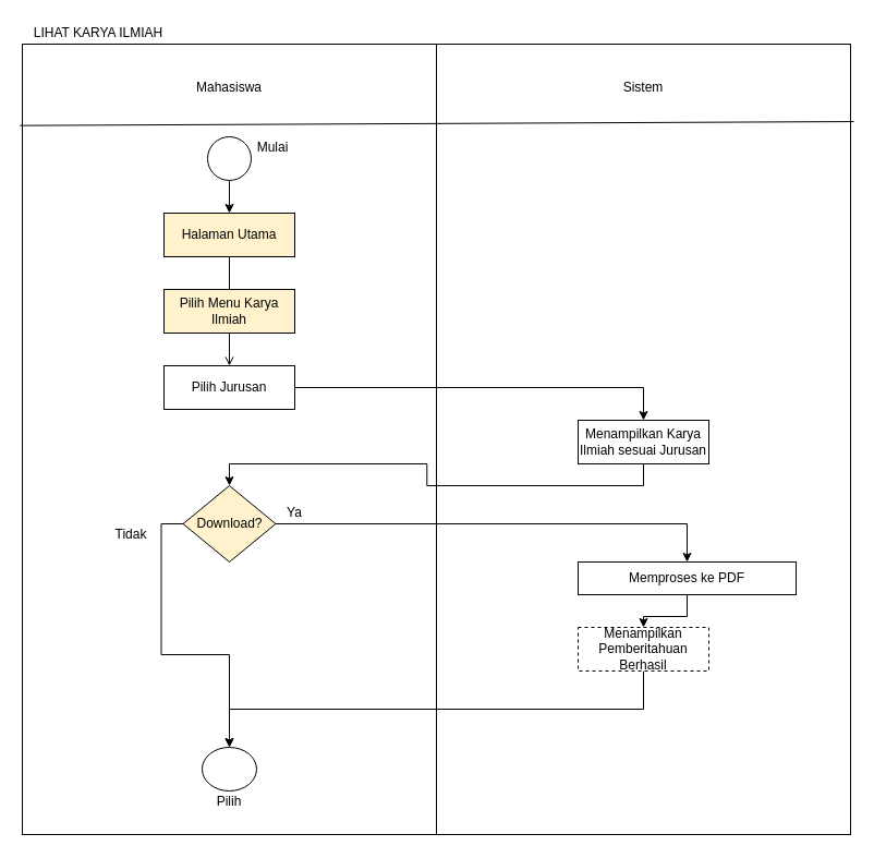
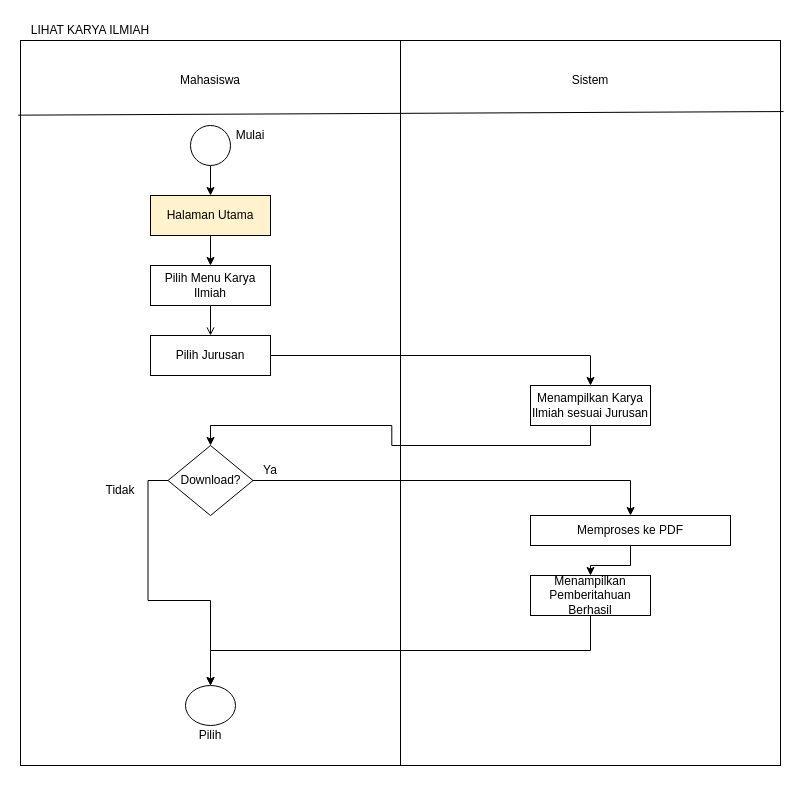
  <mxCell id="0" />
  <mxCell id="1" parent="0" />
  <mxCell id="2" value="" style="rounded=0;whiteSpace=wrap;html=1;" vertex="1" parent="1"><mxGeometry x="20" y="40" width="760" height="725" as="geometry" /></mxCell>
  <mxCell id="3" value="" style="endArrow=none;html=1;exitX=-0.003;exitY=0.103;exitDx=0;exitDy=0;exitPerimeter=0;entryX=1.004;entryY=0.098;entryDx=0;entryDy=0;entryPerimeter=0;" edge="1" parent="1" source="2" target="2"><mxGeometry width="50" height="50" relative="1" as="geometry"><mxPoint x="390" y="145" as="sourcePoint" /><mxPoint x="440" y="95" as="targetPoint" /></mxGeometry></mxCell>
  <mxCell id="4" value="" style="endArrow=none;html=1;entryX=0.5;entryY=0;entryDx=0;entryDy=0;exitX=0.5;exitY=1;exitDx=0;exitDy=0;" edge="1" parent="1" source="2" target="2"><mxGeometry width="50" height="50" relative="1" as="geometry"><mxPoint x="370" y="195" as="sourcePoint" /><mxPoint x="420" y="145" as="targetPoint" /></mxGeometry></mxCell>
  <mxCell id="5" value="Mahasiswa" style="text;html=1;strokeColor=none;fillColor=none;align=center;verticalAlign=middle;whiteSpace=wrap;rounded=0;" vertex="1" parent="1"><mxGeometry x="20" y="45" width="380" height="70" as="geometry" /></mxCell>
  <mxCell id="6" value="Sistem" style="text;html=1;strokeColor=none;fillColor=none;align=center;verticalAlign=middle;whiteSpace=wrap;rounded=0;" vertex="1" parent="1"><mxGeometry x="400" y="45" width="380" height="70" as="geometry" /></mxCell>
  <mxCell id="7" style="edgeStyle=orthogonalEdgeStyle;rounded=0;orthogonalLoop=1;jettySize=auto;html=1;exitX=0.5;exitY=1;exitDx=0;exitDy=0;entryX=0.5;entryY=0;entryDx=0;entryDy=0;" edge="1" parent="1" source="8" target="11"><mxGeometry relative="1" as="geometry" /></mxCell>
  <mxCell id="8" value="" style="ellipse;whiteSpace=wrap;html=1;aspect=fixed;" vertex="1" parent="1"><mxGeometry x="190" y="125" width="40" height="40" as="geometry" /></mxCell>
  <mxCell id="9" value="Mulai" style="text;html=1;strokeColor=none;fillColor=none;align=center;verticalAlign=middle;whiteSpace=wrap;rounded=0;" vertex="1" parent="1"><mxGeometry x="230" y="125" width="40" height="20" as="geometry" /></mxCell>
- <mxCell id="10" style="edgeStyle=orthogonalEdgeStyle;rounded=0;orthogonalLoop=1;jettySize=auto;html=1;exitX=0.5;exitY=1;exitDx=0;exitDy=0;entryX=0.5;entryY=0;entryDx=0;entryDy=0;endArrow=none;" edge="1" parent="1" source="11" target="13"><mxGeometry relative="1" as="geometry" /></mxCell>
+ <mxCell id="10" style="edgeStyle=orthogonalEdgeStyle;rounded=0;orthogonalLoop=1;jettySize=auto;html=1;exitX=0.5;exitY=1;exitDx=0;exitDy=0;entryX=0.5;entryY=0;entryDx=0;entryDy=0;" edge="1" parent="1" source="11" target="13"><mxGeometry relative="1" as="geometry" /></mxCell>
  <mxCell id="11" value="Halaman Utama" style="rounded=0;whiteSpace=wrap;html=1;fillColor=#fff2cc;" vertex="1" parent="1"><mxGeometry x="150" y="195" width="120" height="40" as="geometry" /></mxCell>
  <mxCell id="12" style="edgeStyle=orthogonalEdgeStyle;rounded=0;orthogonalLoop=1;jettySize=auto;html=1;exitX=0.5;exitY=1;exitDx=0;exitDy=0;entryX=0.5;entryY=0;entryDx=0;entryDy=0;endArrow=open;" edge="1" parent="1" source="13" target="15"><mxGeometry relative="1" as="geometry" /></mxCell>
- <mxCell id="13" value="Pilih Menu Karya Ilmiah" style="rounded=0;whiteSpace=wrap;html=1;fillColor=#fff2cc;" vertex="1" parent="1"><mxGeometry x="150" y="265" width="120" height="40" as="geometry" /></mxCell>
+ <mxCell id="13" value="Pilih Menu Karya Ilmiah" style="rounded=0;whiteSpace=wrap;html=1;" vertex="1" parent="1"><mxGeometry x="150" y="265" width="120" height="40" as="geometry" /></mxCell>
  <mxCell id="14" style="edgeStyle=orthogonalEdgeStyle;rounded=0;orthogonalLoop=1;jettySize=auto;html=1;exitX=1;exitY=0.5;exitDx=0;exitDy=0;entryX=0.5;entryY=0;entryDx=0;entryDy=0;" edge="1" parent="1" source="15" target="17"><mxGeometry relative="1" as="geometry" /></mxCell>
  <mxCell id="15" value="Pilih Jurusan" style="rounded=0;whiteSpace=wrap;html=1;" vertex="1" parent="1"><mxGeometry x="150" y="335" width="120" height="40" as="geometry" /></mxCell>
  <mxCell id="16" style="edgeStyle=orthogonalEdgeStyle;rounded=0;orthogonalLoop=1;jettySize=auto;html=1;exitX=0.5;exitY=1;exitDx=0;exitDy=0;entryX=0.5;entryY=0;entryDx=0;entryDy=0;" edge="1" parent="1" source="17" target="20"><mxGeometry relative="1" as="geometry" /></mxCell>
  <mxCell id="17" value="Menampilkan Karya Ilmiah sesuai Jurusan" style="rounded=0;whiteSpace=wrap;html=1;" vertex="1" parent="1"><mxGeometry x="530" y="385" width="120" height="40" as="geometry" /></mxCell>
  <mxCell id="18" style="edgeStyle=orthogonalEdgeStyle;rounded=0;orthogonalLoop=1;jettySize=auto;html=1;exitX=1;exitY=0.5;exitDx=0;exitDy=0;entryX=0.5;entryY=0;entryDx=0;entryDy=0;" edge="1" parent="1" source="20" target="22"><mxGeometry relative="1" as="geometry" /></mxCell>
  <mxCell id="19" style="edgeStyle=orthogonalEdgeStyle;rounded=0;orthogonalLoop=1;jettySize=auto;html=1;exitX=0;exitY=0.5;exitDx=0;exitDy=0;entryX=0.5;entryY=0;entryDx=0;entryDy=0;" edge="1" parent="1" source="20" target="26"><mxGeometry relative="1" as="geometry" /></mxCell>
- <mxCell id="20" value="Download?" style="rhombus;whiteSpace=wrap;html=1;fillColor=#fff2cc;" vertex="1" parent="1"><mxGeometry x="167.5" y="445" width="85" height="70" as="geometry" /></mxCell>
+ <mxCell id="20" value="Download?" style="rhombus;whiteSpace=wrap;html=1;" vertex="1" parent="1"><mxGeometry x="167.5" y="445" width="85" height="70" as="geometry" /></mxCell>
  <mxCell id="21" style="edgeStyle=orthogonalEdgeStyle;rounded=0;orthogonalLoop=1;jettySize=auto;html=1;exitX=0.5;exitY=1;exitDx=0;exitDy=0;entryX=0.5;entryY=0;entryDx=0;entryDy=0;" edge="1" parent="1" source="22" target="25"><mxGeometry relative="1" as="geometry" /></mxCell>
  <mxCell id="22" value="Memproses ke PDF" style="rounded=0;whiteSpace=wrap;html=1;" vertex="1" parent="1"><mxGeometry x="530" y="515" width="200" height="30" as="geometry" /></mxCell>
  <mxCell id="23" value="Ya" style="text;html=1;strokeColor=none;fillColor=none;align=center;verticalAlign=middle;whiteSpace=wrap;rounded=0;" vertex="1" parent="1"><mxGeometry x="250" y="460" width="40" height="20" as="geometry" /></mxCell>
  <mxCell id="24" style="edgeStyle=orthogonalEdgeStyle;rounded=0;orthogonalLoop=1;jettySize=auto;html=1;exitX=0.5;exitY=1;exitDx=0;exitDy=0;entryX=0.5;entryY=0;entryDx=0;entryDy=0;" edge="1" parent="1" source="25" target="26"><mxGeometry relative="1" as="geometry" /></mxCell>
- <mxCell id="25" value="Menampilkan Pemberitahuan Berhasil" style="rounded=0;whiteSpace=wrap;html=1;dashed=1;" vertex="1" parent="1"><mxGeometry x="530" y="575" width="120" height="40" as="geometry" /></mxCell>
+ <mxCell id="25" value="Menampilkan Pemberitahuan Berhasil" style="rounded=0;whiteSpace=wrap;html=1;" vertex="1" parent="1"><mxGeometry x="530" y="575" width="120" height="40" as="geometry" /></mxCell>
  <mxCell id="26" value="" style="ellipse;whiteSpace=wrap;html=1;" vertex="1" parent="1"><mxGeometry x="185" y="685" width="50" height="40" as="geometry" /></mxCell>
  <mxCell id="27" value="Tidak" style="text;html=1;strokeColor=none;fillColor=none;align=center;verticalAlign=middle;whiteSpace=wrap;rounded=0;" vertex="1" parent="1"><mxGeometry x="100" y="480" width="40" height="20" as="geometry" /></mxCell>
  <mxCell id="28" value="Pilih" style="text;html=1;strokeColor=none;fillColor=none;align=center;verticalAlign=middle;whiteSpace=wrap;rounded=0;" vertex="1" parent="1"><mxGeometry x="190" y="725" width="40" height="20" as="geometry" /></mxCell>
  <mxCell id="29" value="LIHAT KARYA ILMIAH" style="text;html=1;strokeColor=none;fillColor=none;align=center;verticalAlign=middle;whiteSpace=wrap;rounded=0;" vertex="1" parent="1"><mxGeometry x="20" y="20" width="140" height="20" as="geometry" /></mxCell>
